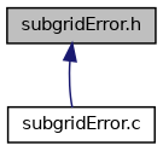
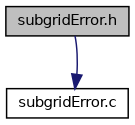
  digraph {
    node [color=black fontname=Helvetica fontsize=10 shape=record style=filled]
    n1 [fillcolor=grey75 fontcolor=black height=0.2 label="subgridError.h" width=0.4]
    n2 [fillcolor=white height=0.2 label="subgridError.c" width=0.4]
-   n1 -> n2 [color=midnightblue dir=back fontname=Helvetica fontsize=10 labelfontname=Helvetica labelfontsize=10 style=solid]
+   n2 -> n1 [color=midnightblue dir=back fontname=Helvetica fontsize=10 labelfontname=Helvetica labelfontsize=10 style=solid]
  }
